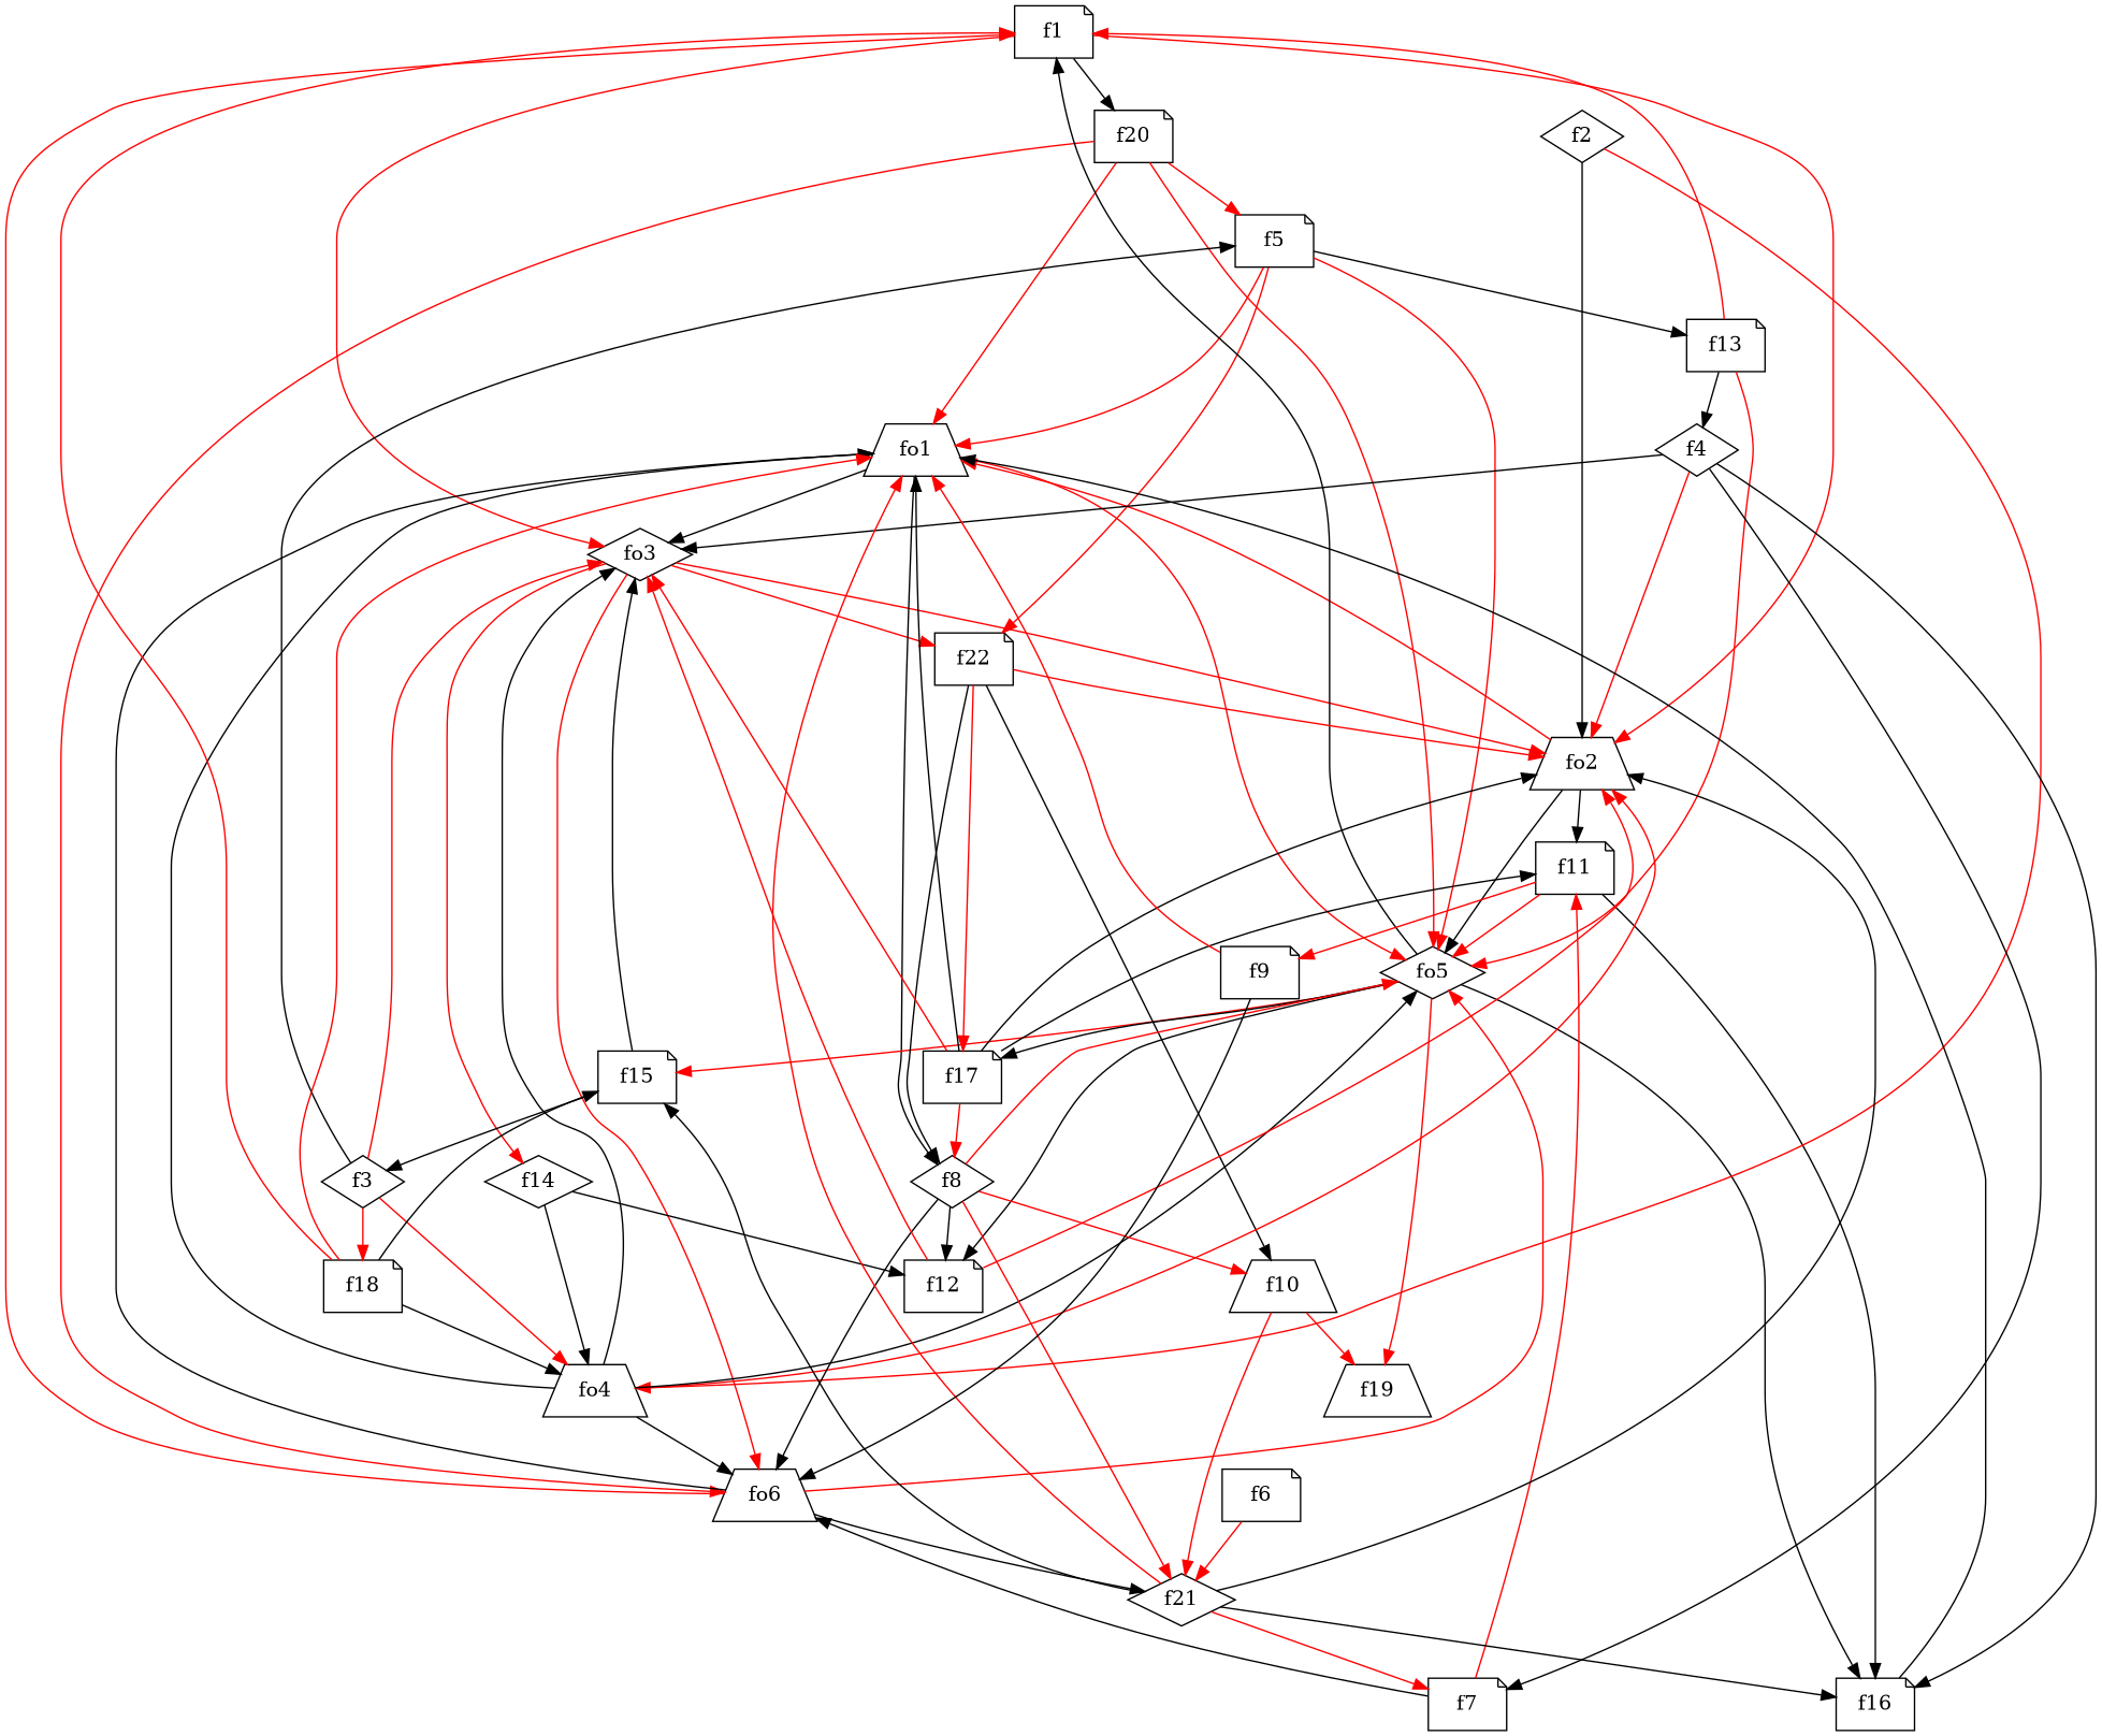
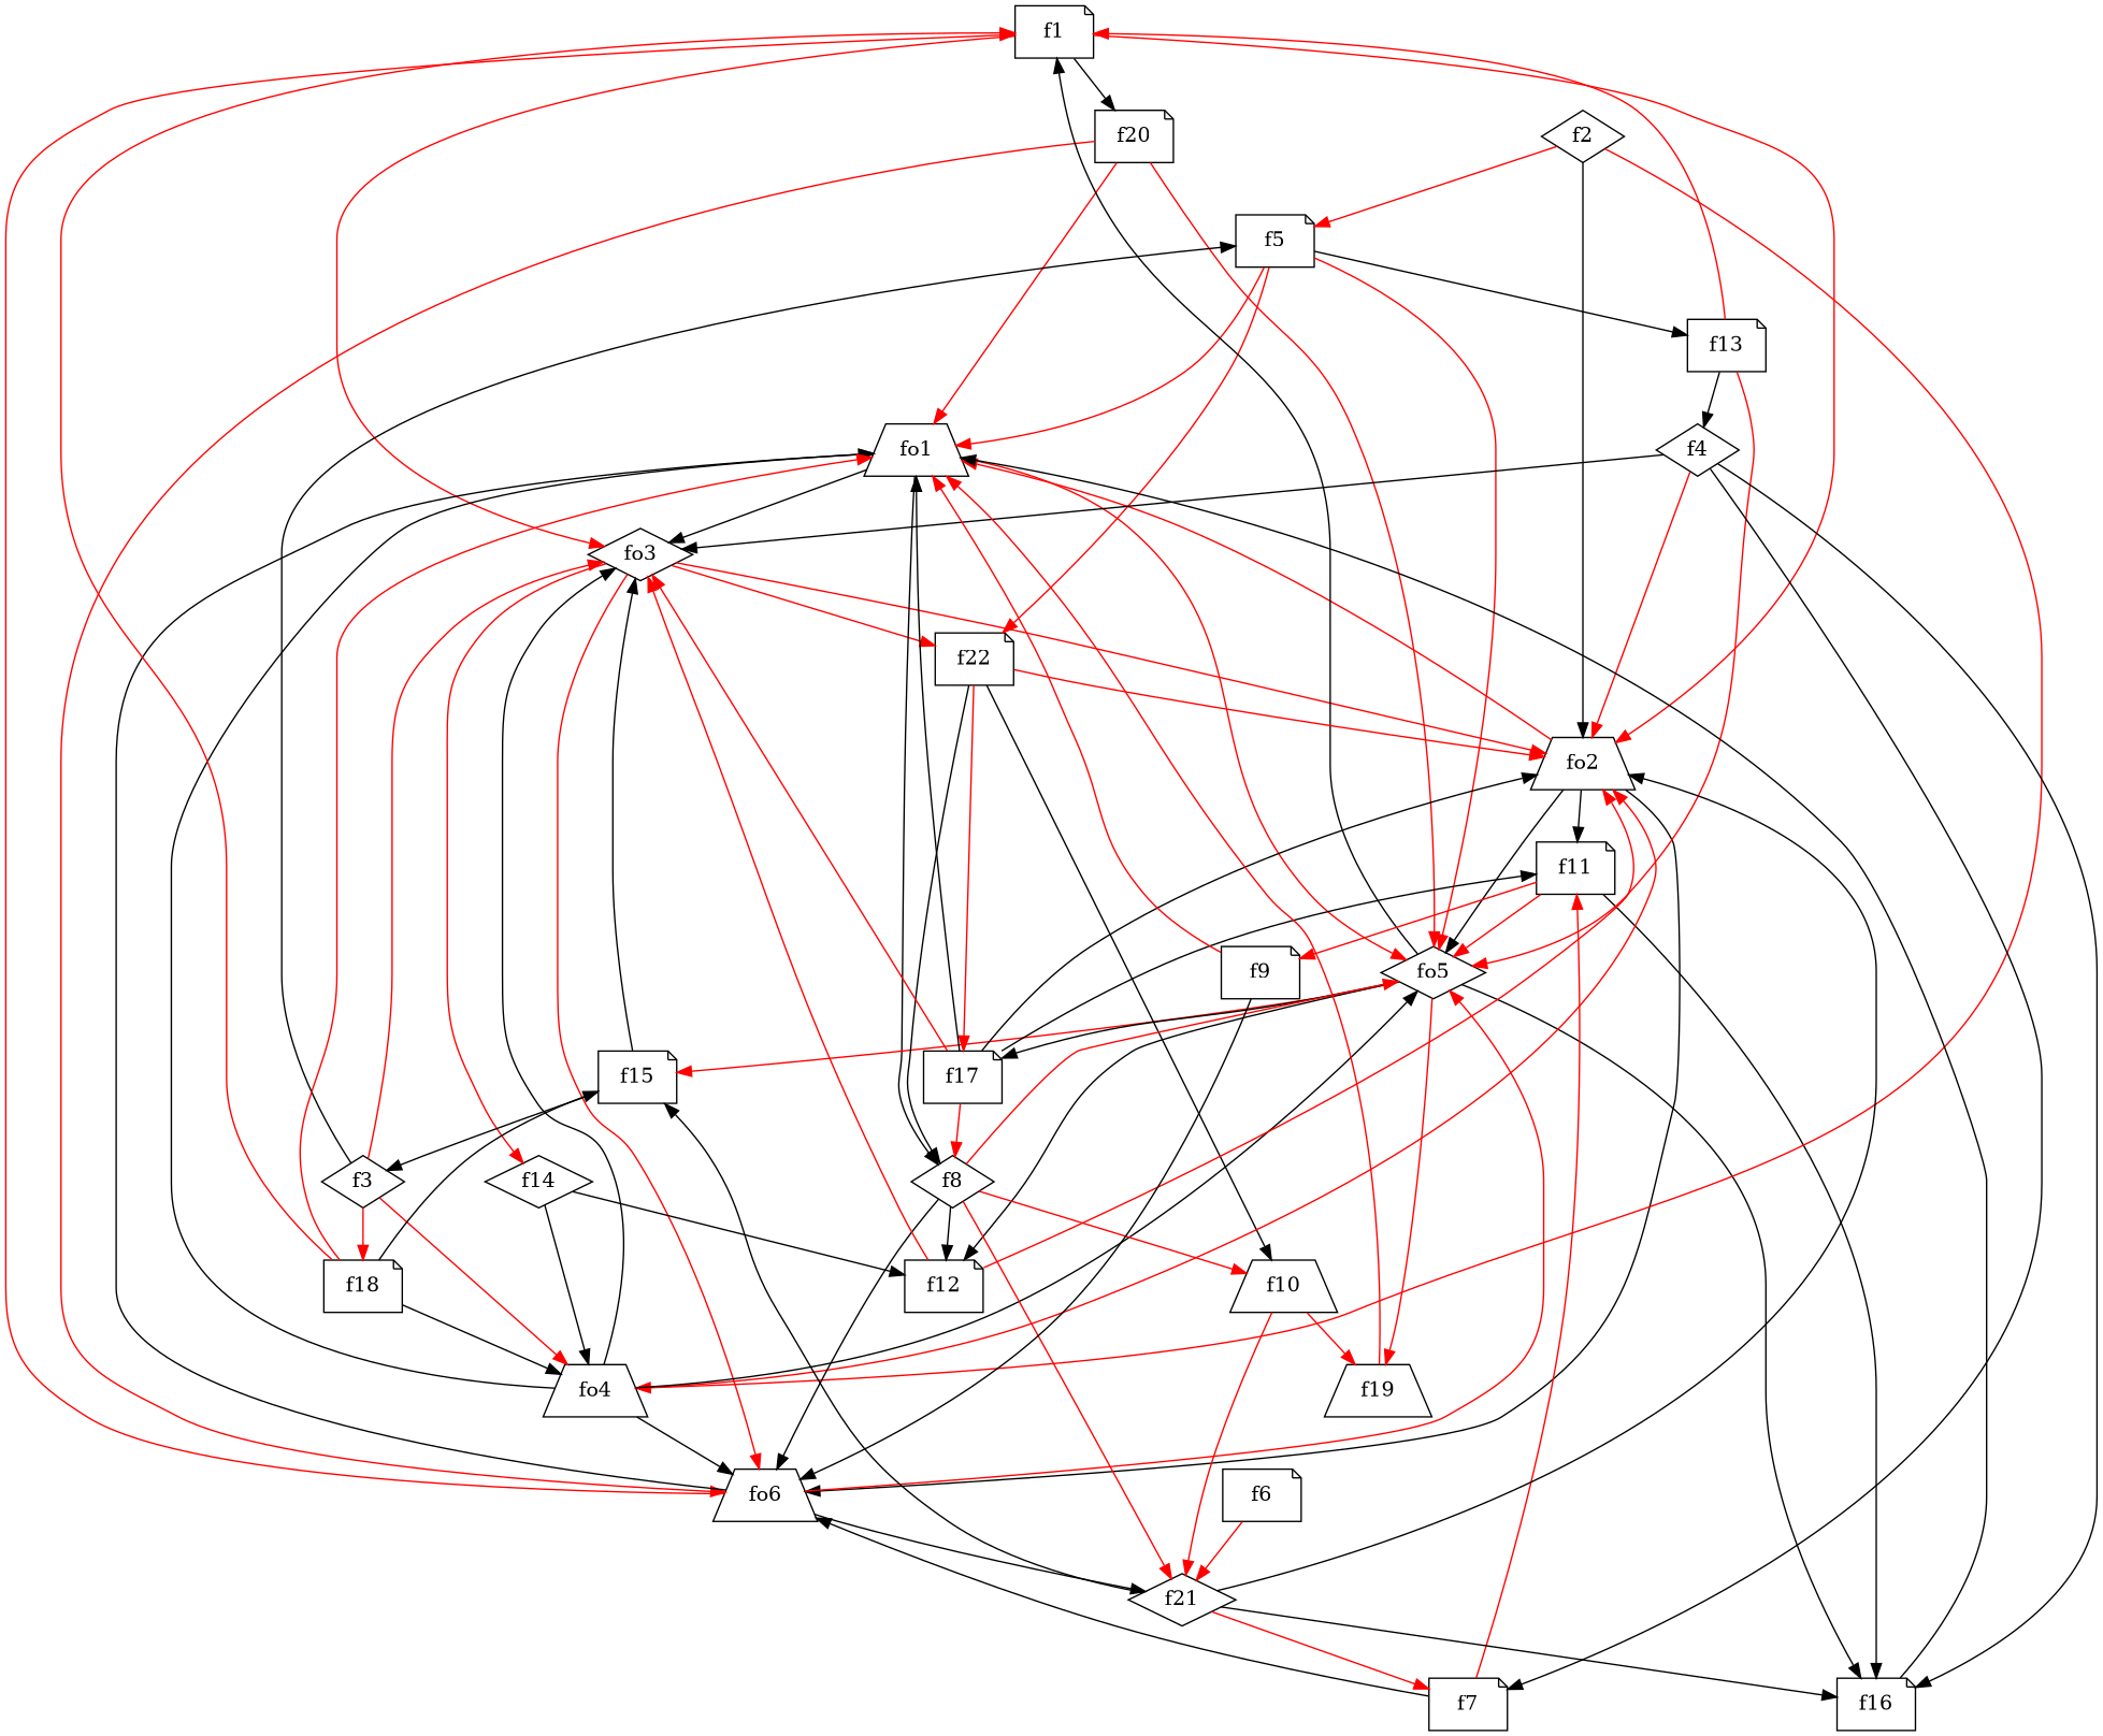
  strict digraph {
    node [shape=note]
    edge [color=red weight=2]
    f1
    f20
    fo2 [shape=trapezium]
    fo3 [shape=diamond]
    f5
    fo1 [shape=trapezium]
    fo5 [shape=diamond]
    fo6 [shape=trapezium]
    f11
    f22
    f14 [shape=diamond]
    f2 [shape=diamond]
    fo4 [shape=trapezium]
    f3 [shape=diamond]
    f18
    f13
    f15
    f4 [shape=diamond]
    f7
    f16
    f8 [shape=diamond]
    f10 [shape=trapezium]
    f17
    f12
    f19 [shape=trapezium]
    f21 [shape=diamond]
    f6
    f9
    f1 -> f20 [color=black]
    f1 -> fo2
    f1 -> fo3
-   f20 -> f5
+   f2 -> f5
    f20 -> fo1
    f20 -> fo5
    f20 -> fo6
    fo2 -> fo1
    fo2 -> fo5 [color=black]
+   fo2 -> fo6 [color=black]
    fo2 -> f11 [color=black]
    fo3 -> fo2
    fo3 -> fo6
    fo3 -> f22
    fo3 -> f14
    f5 -> fo1
    f5 -> fo5
    f5 -> f22
    f5 -> f13 [color=black]
    fo1 -> fo3 [color=black]
    fo1 -> fo5
    fo1 -> f8 [color=black]
    fo5 -> f1 [color=black]
    fo5 -> f15
    fo5 -> f16 [color=black]
    fo5 -> f17 [color=black]
    fo5 -> f12 [color=black]
    fo5 -> f19
    fo6 -> f1
    fo6 -> fo1 [color=black]
    fo6 -> fo5
    fo6 -> f21 [color=black]
    f11 -> fo5
    f11 -> f16 [color=black]
    f11 -> f9
    f22 -> fo2
    f22 -> f8 [color=black]
    f22 -> f10 [color=black]
    f22 -> f17
    f14 -> fo4 [color=black]
    f14 -> f12 [color=black]
    f2 -> fo2 [color=black]
    f2 -> fo4
    fo4 -> fo2
    fo4 -> fo3 [color=black]
    fo4 -> fo1 [color=black]
    fo4 -> fo5 [color=black]
    fo4 -> fo6 [color=black]
    f3 -> fo3
    f3 -> f5 [color=black]
    f3 -> fo4
    f3 -> f18
    f18 -> f1
    f18 -> fo1
    f18 -> fo4 [color=black]
    f18 -> f15 [color=black]
    f13 -> f1
    f13 -> fo5
    f13 -> f4 [color=black]
    f15 -> fo3 [color=black]
    f15 -> f3 [color=black]
    f4 -> fo2
    f4 -> fo3 [color=black]
    f4 -> f7 [color=black]
    f4 -> f16 [color=black]
    f7 -> fo6 [color=black]
    f7 -> f11
    f16 -> fo1 [color=black]
    f8 -> fo5
    f8 -> fo6 [color=black]
    f8 -> f10
    f8 -> f12 [color=black]
    f8 -> f21
    f10 -> f19
    f10 -> f21
    f17 -> fo2 [color=black]
    f17 -> fo3
    f17 -> fo1 [color=black]
    f17 -> f11 [color=black]
    f17 -> f8
    f12 -> fo2
    f12 -> fo3
-   f21 -> fo1
+   f19 -> fo1
    f21 -> fo2 [color=black]
    f21 -> f15 [color=black]
    f21 -> f7
    f21 -> f16 [color=black]
    f6 -> f21
    f9 -> fo1
    f9 -> fo6 [color=black]
  }
